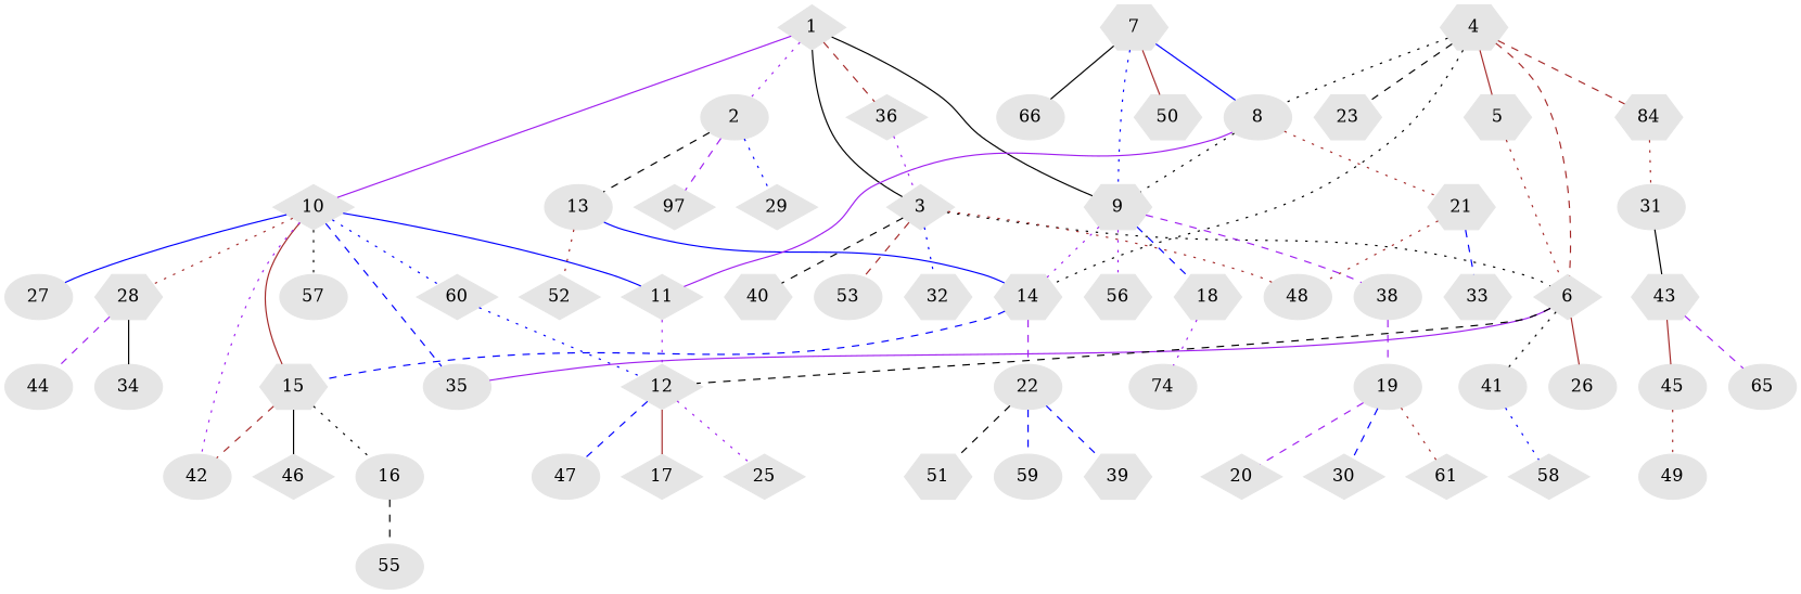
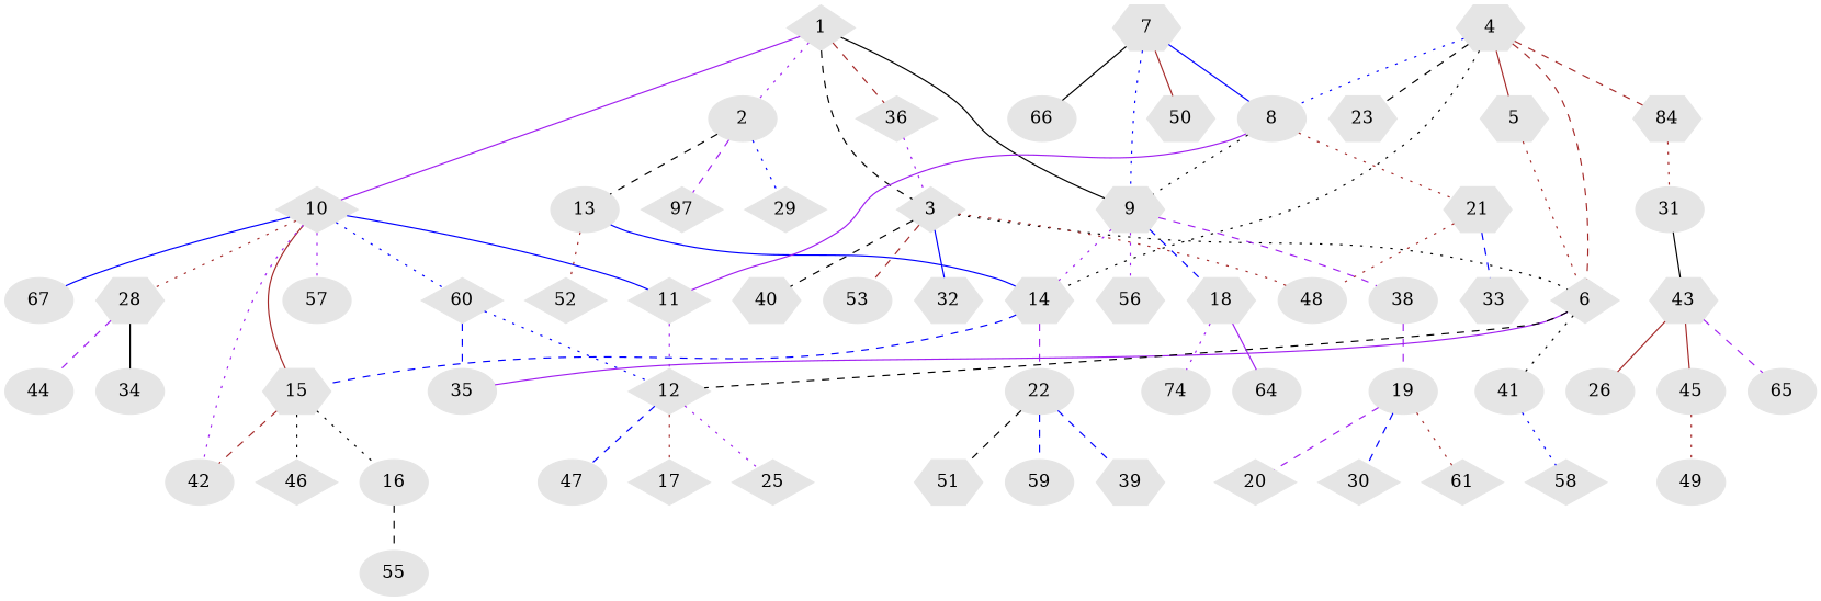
  graph {
    fontname="DejaVu Serif"
    node [color=gray90 fontname="DejaVu Serif" shape=ellipse style=filled]
    edge [color=brown fontname="DejaVu Serif" style=dotted]
    1 [shape=diamond]
    2
    3 [shape=diamond]
    9 [shape=hexagon]
    10 [shape=diamond]
    36 [shape=diamond]
    13
    29 [shape=diamond]
    n9 [label=97 shape=diamond]
    6 [shape=diamond]
    32 [shape=hexagon]
    40 [shape=hexagon]
    48
    53
    14 [shape=hexagon]
    18 [shape=hexagon]
    38
    56 [shape=hexagon]
    35
    11 [shape=diamond]
    15 [shape=hexagon]
-   27
+   27 [label=67]
    28 [shape=hexagon]
    42
    57
    60 [shape=diamond]
    52 [shape=diamond]
    12 [shape=diamond]
    26
    41
    4 [shape=hexagon]
    5 [shape=hexagon]
    8
    23 [shape=hexagon]
    n35 [label=84 shape=hexagon]
    21 [shape=hexagon]
    22
    31
    17 [shape=diamond]
    25 [shape=diamond]
    47
    58 [shape=diamond]
    7 [shape=hexagon]
    50 [shape=hexagon]
    n45 [label=66]
    33 [shape=hexagon]
    n47 [label=74]
+   64
    20 [shape=diamond]
    19
    30 [shape=diamond]
    61 [shape=diamond]
    16
    46 [shape=diamond]
    34
    44
    43 [shape=hexagon]
    45
    n59 [label=65]
    39 [shape=hexagon]
    51 [shape=hexagon]
    59
    55
    49
    1 -- 2 [color=purple]
-   1 -- 3 [color=black style=solid]
+   1 -- 3 [color=black style=dashed]
    1 -- 9 [color=black style=solid]
    1 -- 10 [color=purple style=solid]
    1 -- 36 [style=dashed]
    2 -- 13 [color=black style=dashed]
    2 -- 29 [color=blue]
    2 -- n9 [color=purple style=dashed]
    3 -- 6 [color=black]
-   3 -- 32 [color=blue]
+   3 -- 32 [color=blue style=solid]
    3 -- 40 [color=black style=dashed]
    3 -- 48
    3 -- 53 [style=dashed]
    9 -- 14 [color=purple]
    9 -- 18 [color=blue style=dashed]
    9 -- 38 [color=purple style=dashed]
    9 -- 56 [color=purple]
-   10 -- 35 [color=blue style=dashed]
+   60 -- 35 [color=blue style=dashed]
    10 -- 11 [color=blue style=solid]
    10 -- 15 [style=solid]
    10 -- 27 [color=blue style=solid]
    10 -- 28
    10 -- 42 [color=purple]
-   10 -- 57 [color=black]
+   10 -- 57 [color=purple]
    10 -- 60 [color=blue]
    36 -- 3 [color=purple]
    13 -- 14 [color=blue style=solid]
    13 -- 52
    6 -- 35 [color=purple style=solid]
    6 -- 12 [color=black style=dashed]
-   6 -- 26 [style=solid]
+   43 -- 26 [style=solid]
    6 -- 41 [color=black]
    14 -- 15 [color=blue style=dashed]
    14 -- 22 [color=purple style=dashed]
    18 -- n47 [color=purple]
+   18 -- 64 [color=purple style=solid]
    38 -- 19 [color=purple style=dashed]
    11 -- 12 [color=purple]
    15 -- 42 [style=dashed]
    15 -- 16 [color=black]
-   15 -- 46 [color=black style=solid]
+   15 -- 46 [color=black]
    28 -- 34 [color=black style=solid]
    28 -- 44 [color=purple style=dashed]
    60 -- 12 [color=blue]
-   12 -- 17 [style=solid]
+   12 -- 17
    12 -- 25 [color=purple]
    12 -- 47 [color=blue style=dashed]
    41 -- 58 [color=blue]
    4 -- 6 [style=dashed]
    4 -- 14 [color=black]
    4 -- 5 [style=solid]
-   4 -- 8 [color=black]
+   4 -- 8 [color=blue]
    4 -- 23 [color=black style=dashed]
    4 -- n35 [style=dashed]
    5 -- 6
    8 -- 9 [color=black]
    8 -- 11 [color=purple style=solid]
    8 -- 21
    n35 -- 31
    21 -- 48
    21 -- 33 [color=blue style=dashed]
    22 -- 39 [color=blue style=dashed]
    22 -- 51 [color=black style=dashed]
    22 -- 59 [color=blue style=dashed]
    31 -- 43 [color=black style=solid]
    7 -- 9 [color=blue]
    7 -- 8 [color=blue style=solid]
    7 -- 50 [style=solid]
    7 -- n45 [color=black style=solid]
    19 -- 20 [color=purple style=dashed]
    19 -- 30 [color=blue style=dashed]
    19 -- 61
    16 -- 55 [color=black style=dashed]
    43 -- 45 [style=solid]
    43 -- n59 [color=purple style=dashed]
    45 -- 49
  }
